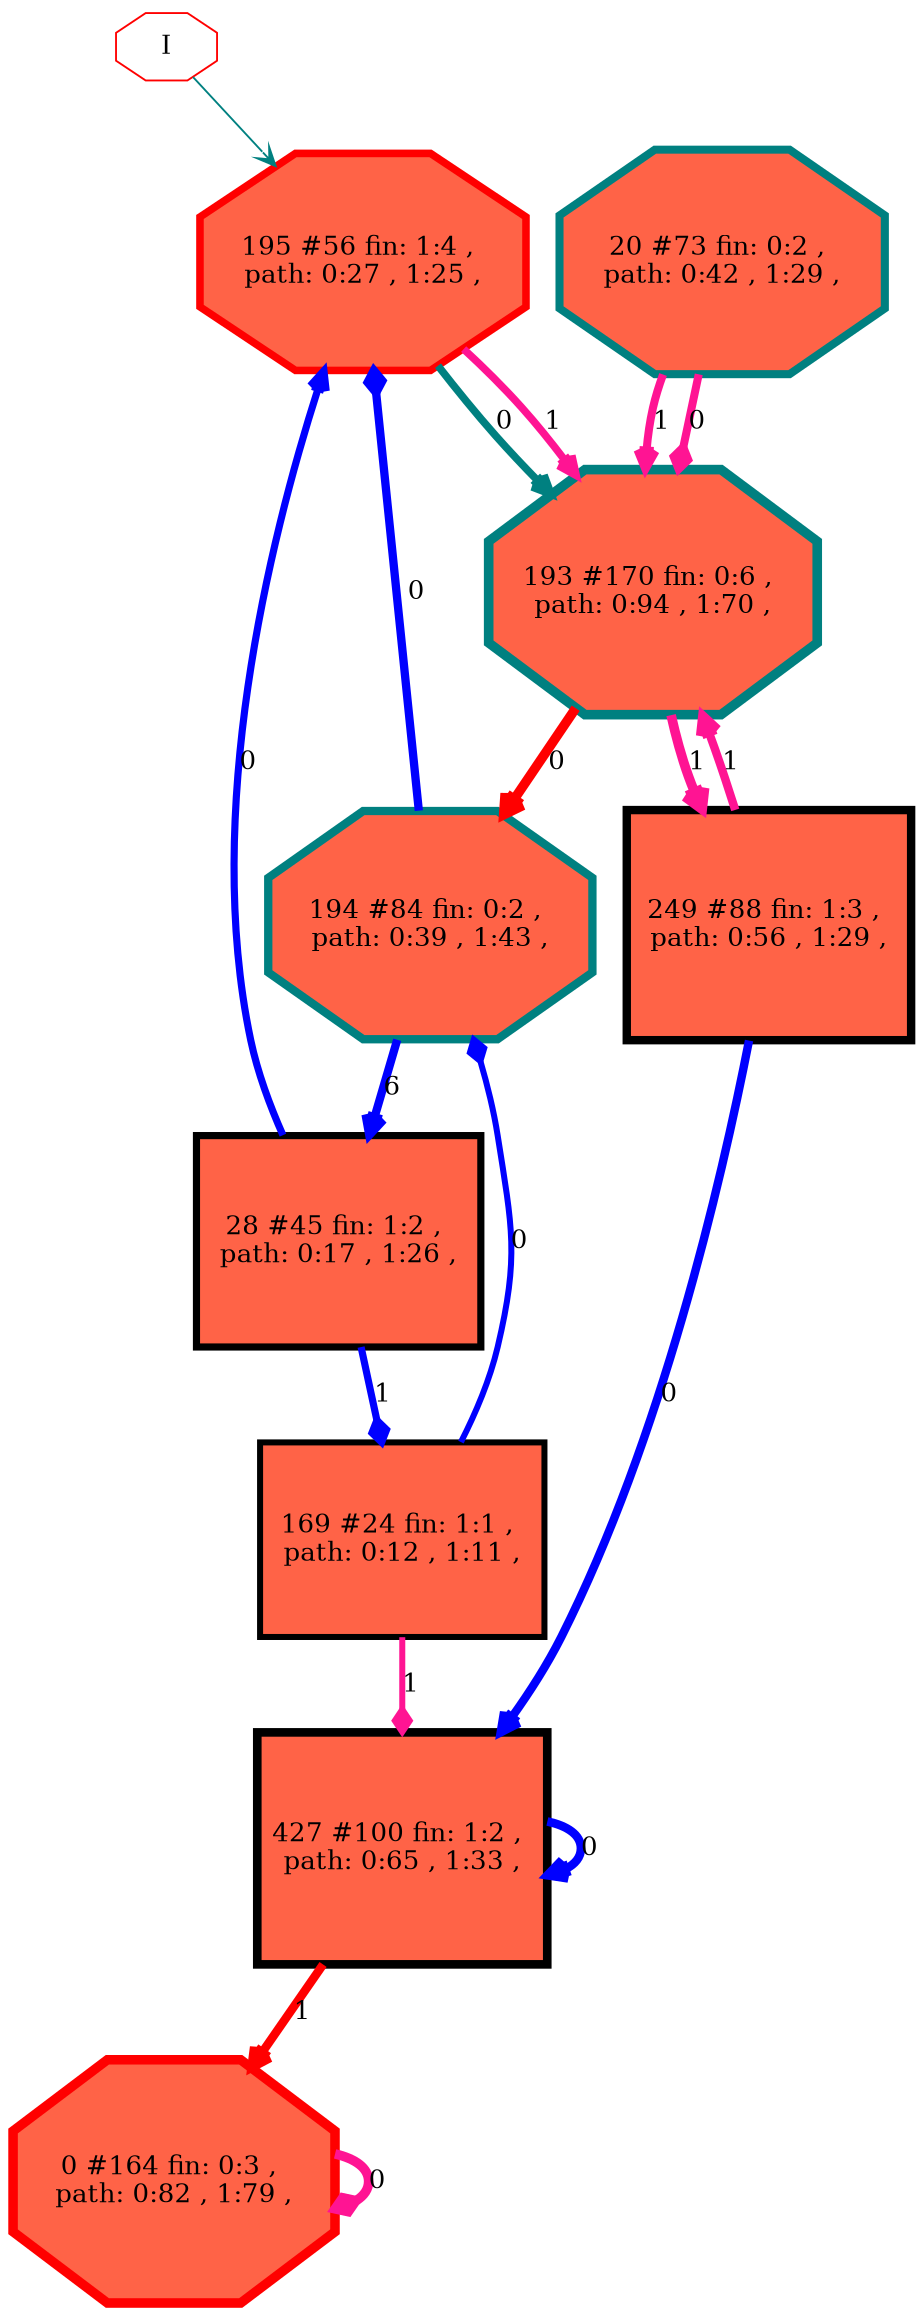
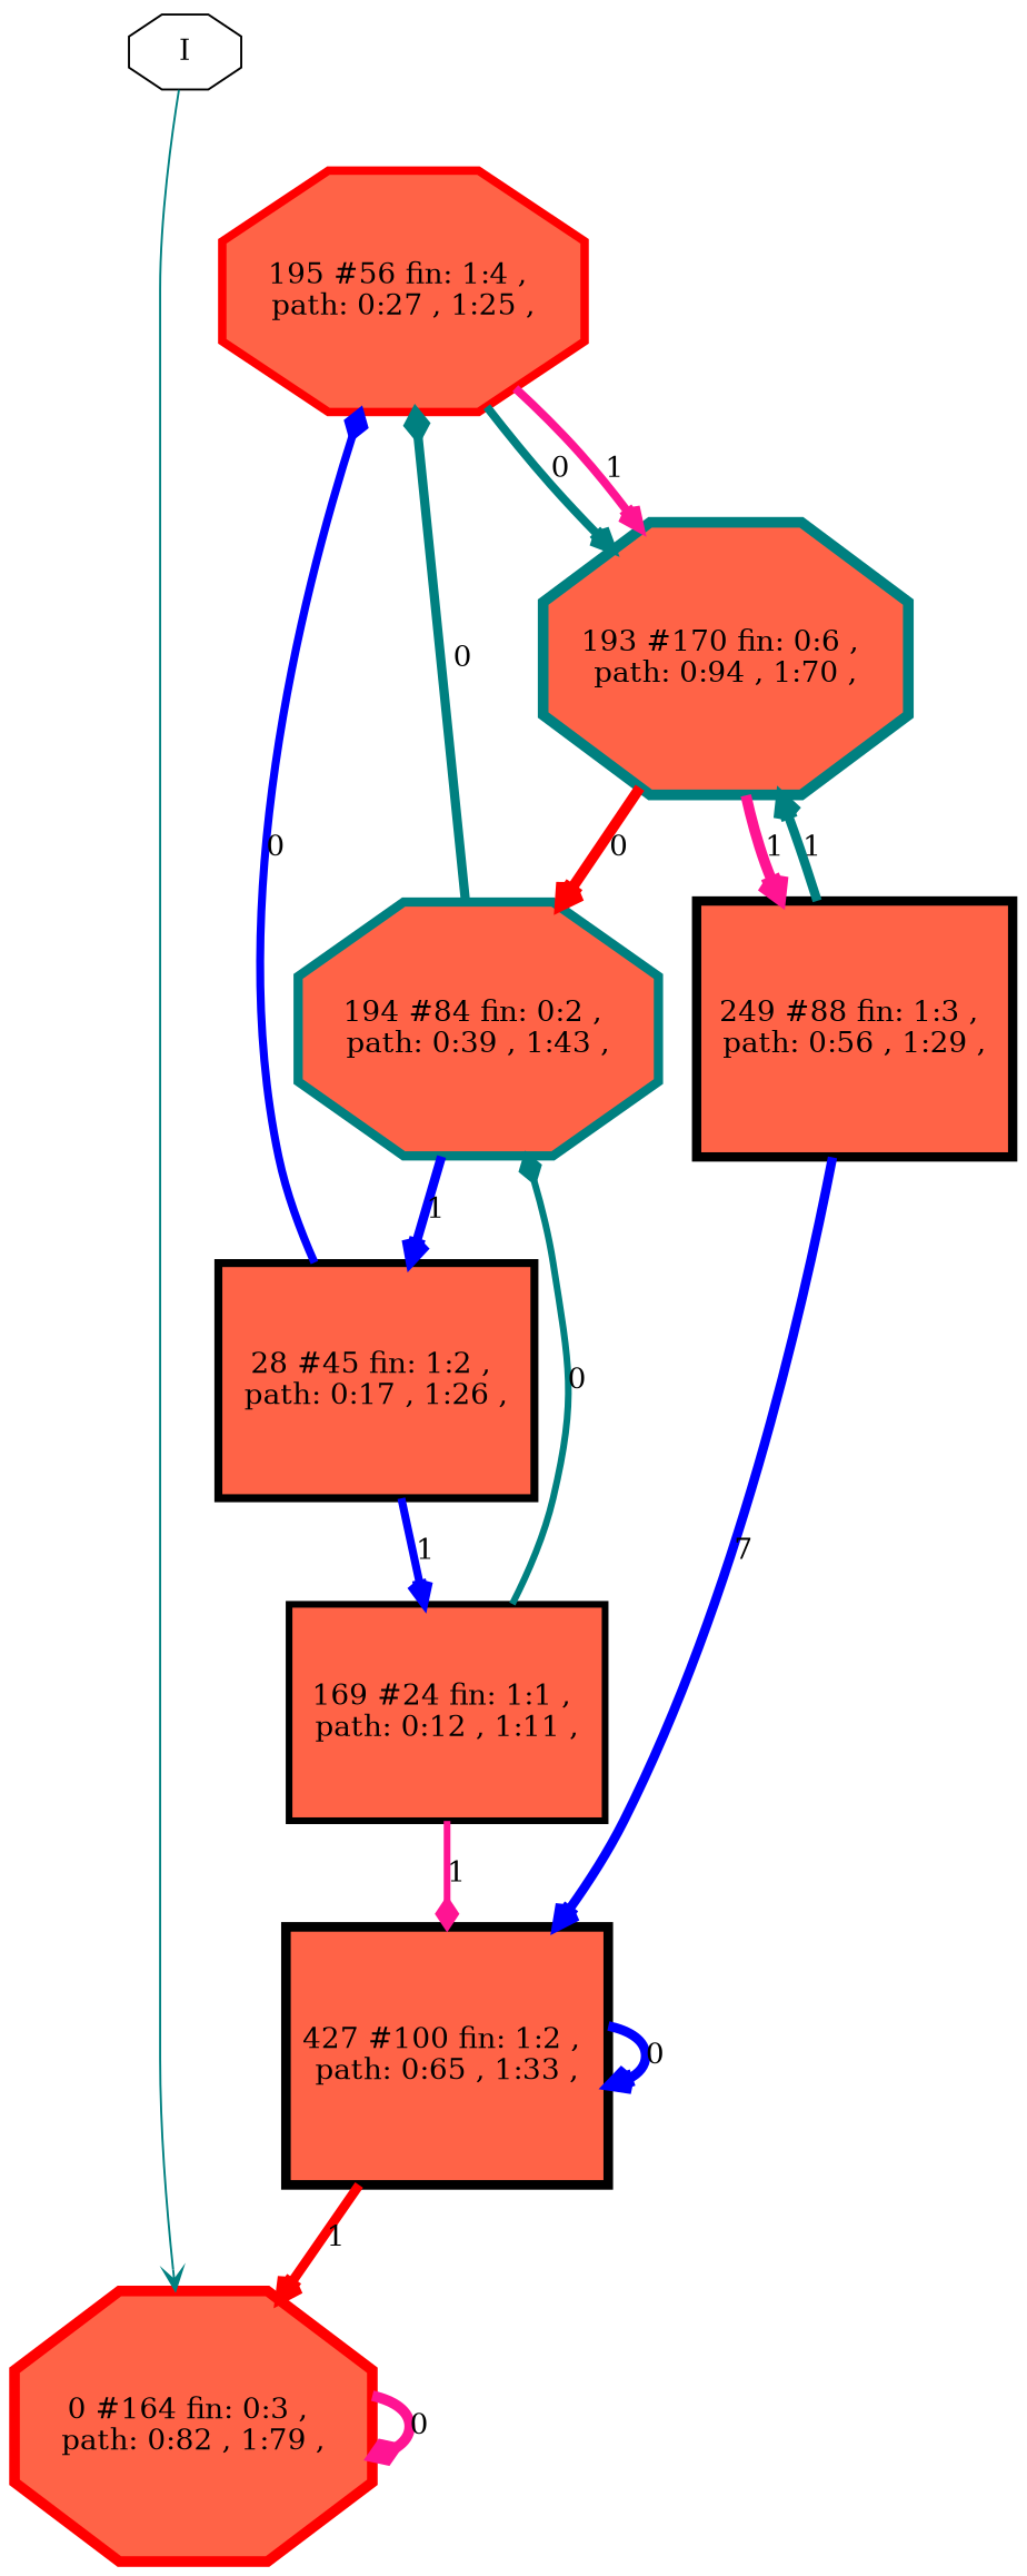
  digraph {
    node [color=black fillcolor=tomato shape=octagon style=filled]
    edge [arrowhead=vee color=deeppink penwidth=4.30407]
    n1 [color=red height=1.80926 label="0 #164 fin: 0:3 , \n path: 0:82 , 1:79 , " penwidth=5.10595 width=1.80926]
-   n2 [color=teal height=1.66847 label="20 #73 fin: 0:2 , \n path: 0:42 , 1:29 , " penwidth=4.30407 width=1.66847]
    n3 [color=teal height=1.8151 label="193 #170 fin: 0:6 , \n path: 0:94 , 1:70 , " penwidth=5.14166 width=1.8151]
-   I [color=red fillcolor="" style=""]
+   I [fillcolor="" style=""]
    n5 [color=teal height=1.69427 label="194 #84 fin: 0:2 , \n path: 0:39 , 1:43 , " penwidth=4.44265 width=1.69427]
    n6 [height=1.70268 label="249 #88 fin: 1:3 , \n path: 0:56 , 1:29 , " penwidth=4.48864 shape=box width=1.70268]
    n7 [color=red height=1.61801 label="195 #56 fin: 1:4 , \n path: 0:27 , 1:25 , " penwidth=4.04305 width=1.61801]
    n8 [height=1.57457 label="28 #45 fin: 1:2 , \n path: 0:17 , 1:26 , " penwidth=3.82864 shape=box width=1.57457]
    n9 [height=1.72546 label="427 #100 fin: 1:2 , \n path: 0:65 , 1:33 , " penwidth=4.61512 shape=box width=1.72546]
    n10 [height=1.43957 label="169 #24 fin: 1:1 , \n path: 0:12 , 1:11 , " penwidth=3.21888 shape=box width=1.43957]
    n1 -> n1 [arrowhead=diamond label="0 " penwidth=5.10595]
-   n2 -> n3 [arrowhead=diamond label="0 "]
-   n2 -> n3 [label="1 "]
    n3 -> n5 [color=red label="0 " penwidth=5.14166]
    n3 -> n6 [label="1 " penwidth=5.14166]
-   I -> n7 [color=teal penwidth=""]
-   n5 -> n7 [arrowhead=diamond color=blue label="0 " penwidth=4.44265]
-   n5 -> n8 [color=blue label="6 " penwidth=4.44265]
-   n6 -> n3 [label="1 " penwidth=4.48864]
-   n6 -> n9 [color=blue label="0 " penwidth=4.48864]
+   I -> n1 [color=teal penwidth=""]
+   n5 -> n7 [arrowhead=diamond color=teal label="0 " penwidth=4.44265]
+   n5 -> n8 [color=blue label="1 " penwidth=4.44265]
+   n6 -> n3 [color=teal label="1 " penwidth=4.48864]
+   n6 -> n9 [color=blue label="7 " penwidth=4.48864]
    n7 -> n3 [color=teal label="0 " penwidth=4.04305]
    n7 -> n3 [label="1 " penwidth=4.04305]
-   n8 -> n7 [color=blue label="0 " penwidth=3.82864]
-   n8 -> n10 [arrowhead=diamond color=blue label="1 " penwidth=3.82864]
+   n8 -> n7 [arrowhead=diamond color=blue label="0 " penwidth=3.82864]
+   n8 -> n10 [color=blue label="1 " penwidth=3.82864]
    n9 -> n1 [color=red label="1 " penwidth=4.61512]
    n9 -> n9 [color=blue label="0 " penwidth=4.61512]
-   n10 -> n5 [arrowhead=diamond color=blue label="0 " penwidth=3.21888]
+   n10 -> n5 [arrowhead=diamond color=teal label="0 " penwidth=3.21888]
    n10 -> n9 [arrowhead=diamond label="1 " penwidth=3.21888]
  }
